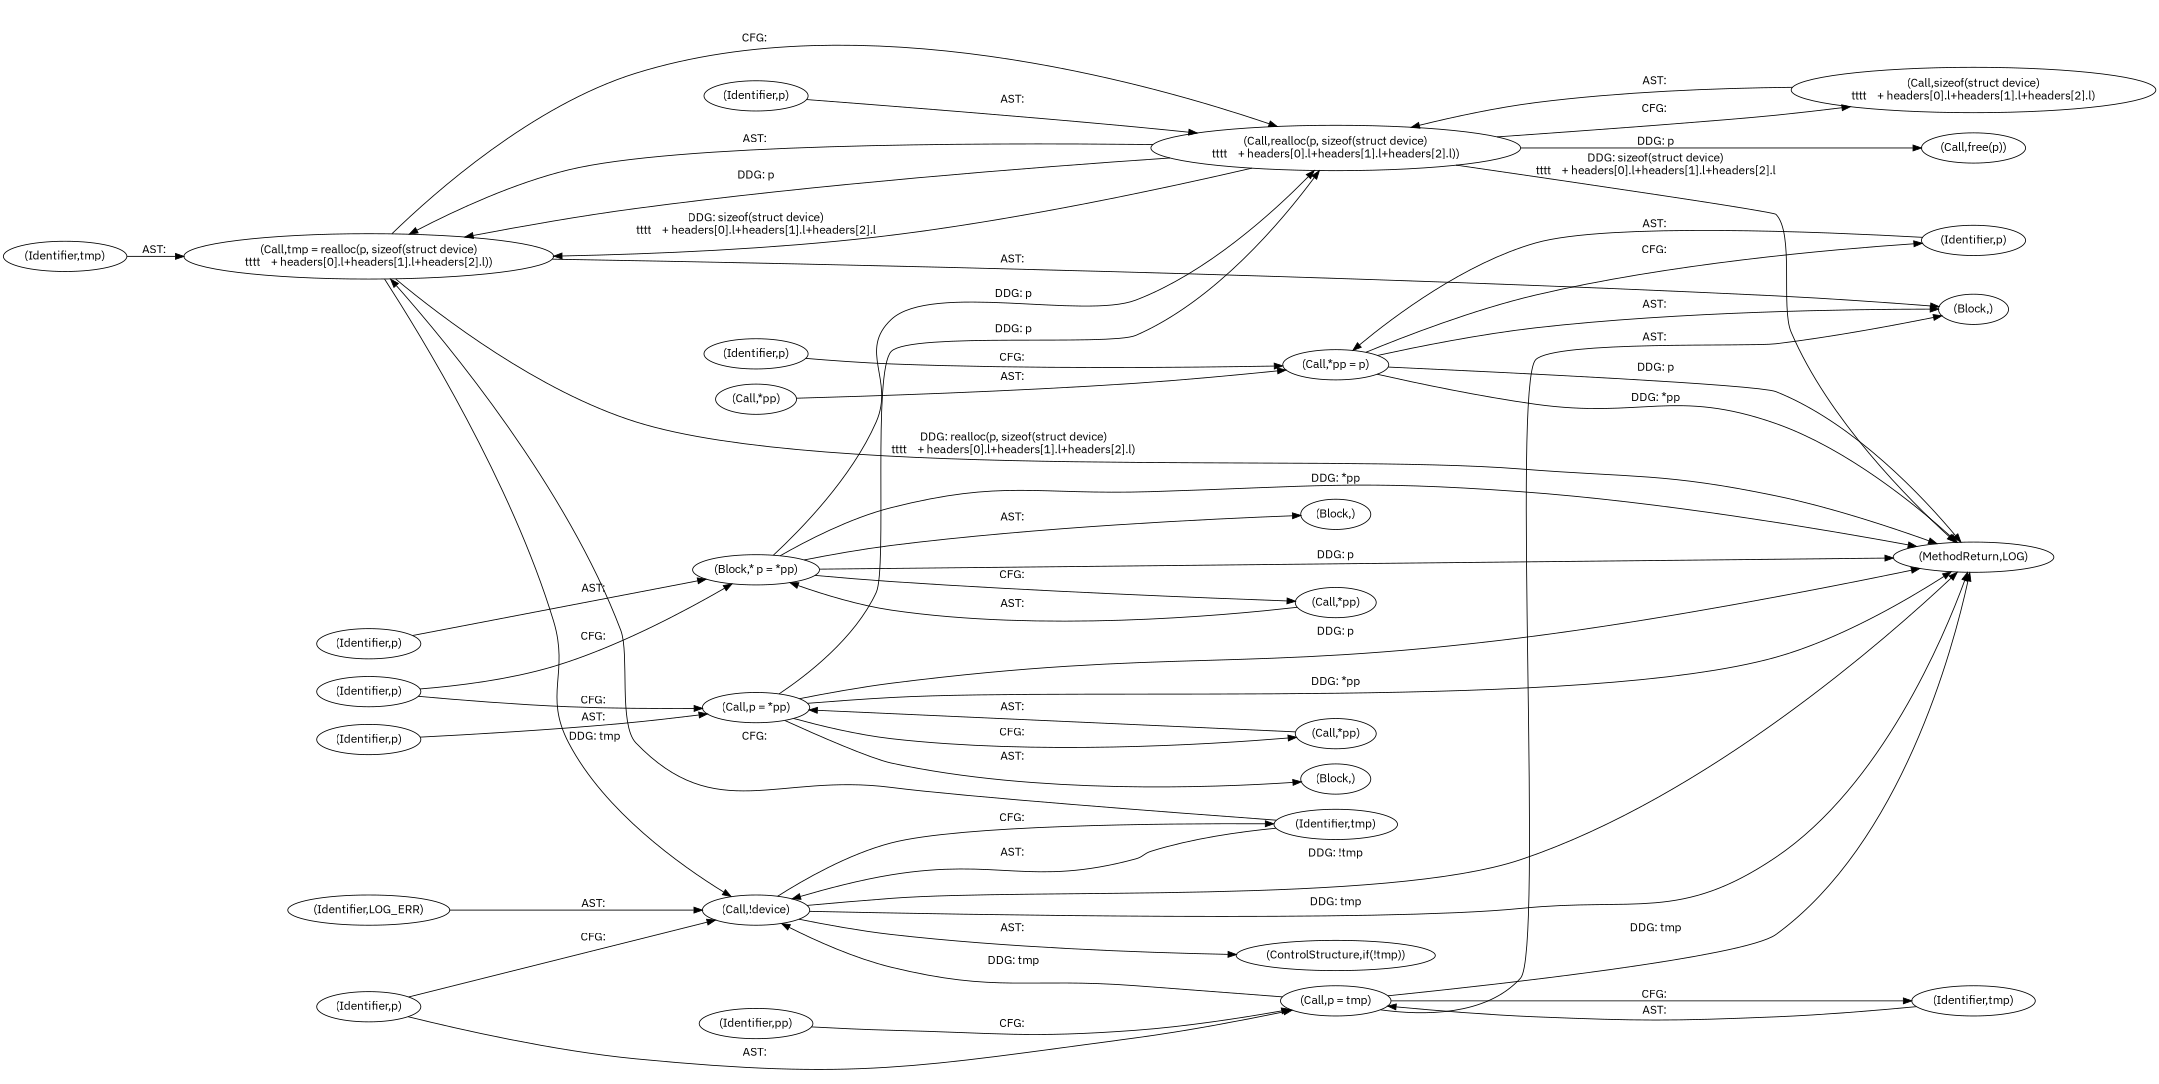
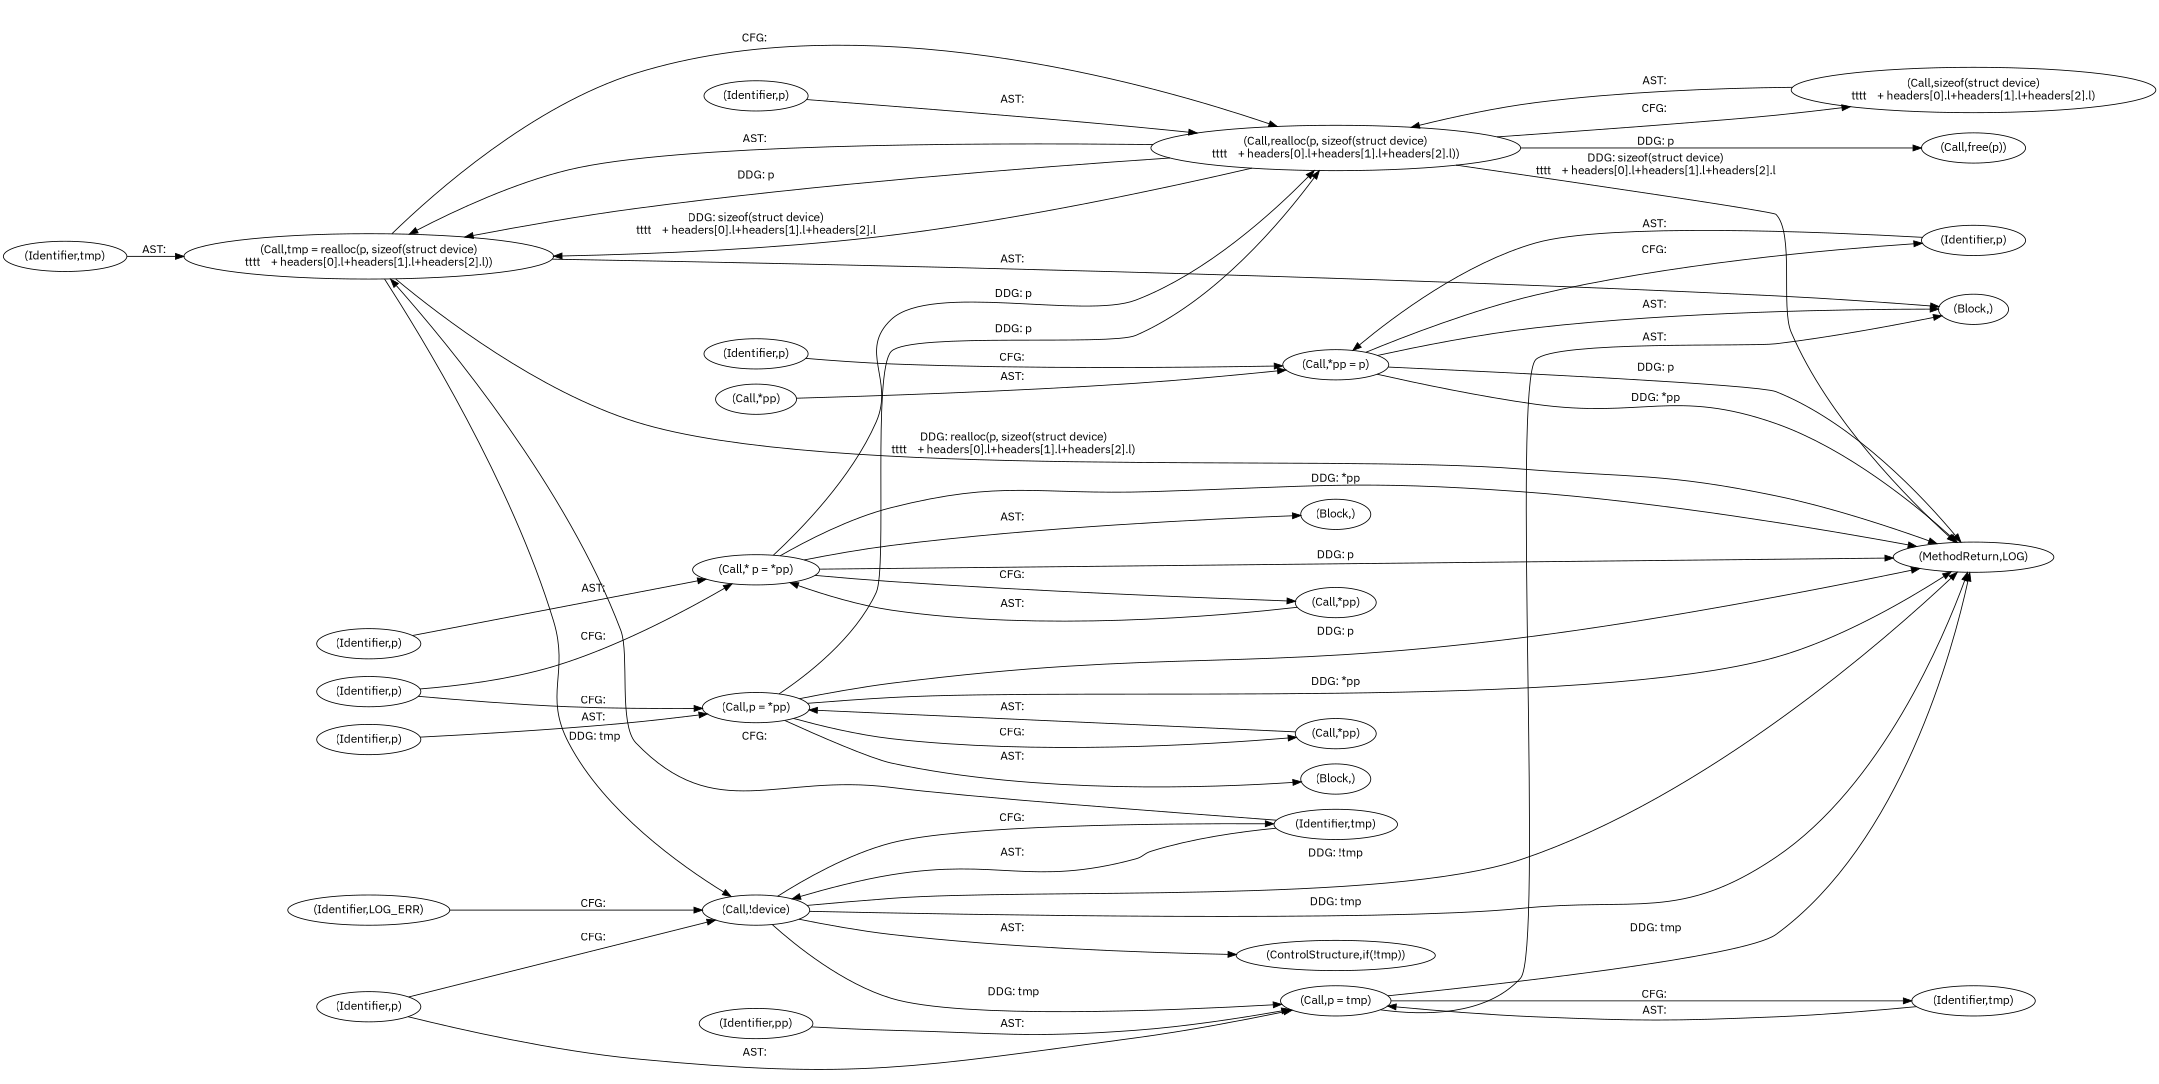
  digraph {
    fontname="IBM Plex Sans"
    rankdir=LR
    node [fontname="IBM Plex Sans"]
    edge [fontname="IBM Plex Sans"]
    n1 [label="(Call,tmp = realloc(p, sizeof(struct device)\n\t\t\t\t    + headers[0].l+headers[1].l+headers[2].l))"]
    n2 [label="(Call,realloc(p, sizeof(struct device)\n\t\t\t\t    + headers[0].l+headers[1].l+headers[2].l))"]
    n3 [label="(Call,!device)"]
    n4 [label="(MethodReturn,LOG)"]
    n5 [label="(Block,)"]
    n6 [label="(Call,free(p))"]
    n7 [label="(Call,sizeof(struct device)\n\t\t\t\t    + headers[0].l+headers[1].l+headers[2].l)"]
    n8 [label="(Call,p = tmp)"]
    n9 [label="(Identifier,tmp)"]
    n10 [label="(ControlStructure,if(!tmp))"]
-   n11 [label="(Block,* p = *pp)"]
+   n11 [label="(Call,* p = *pp)"]
    n12 [label="(Block,)"]
    n13 [label="(Call,*pp)"]
    n14 [label="(Call,p = *pp)"]
    n15 [label="(Block,)"]
    n16 [label="(Call,*pp)"]
    n17 [label="(Identifier,tmp)"]
    n18 [label="(Call,*pp = p)"]
    n19 [label="(Identifier,p)"]
    n20 [label="(Identifier,p)"]
    n21 [label="(Identifier,p)"]
    n22 [label="(Call,*pp)"]
    n23 [label="(Identifier,p)"]
    n24 [label="(Identifier,p)"]
    n25 [label="(Identifier,tmp)"]
    n26 [label="(Identifier,pp)"]
    n27 [label="(Identifier,p)"]
    n28 [label="(Identifier,LOG_ERR)"]
    n29 [label="(Identifier,p)"]
    n1 -> n2 [label="CFG: "]
    n1 -> n3 [label="DDG: tmp"]
    n1 -> n4 [label="DDG: realloc(p, sizeof(struct device)\n\t\t\t\t    + headers[0].l+headers[1].l+headers[2].l)"]
    n1 -> n5 [label="AST: "]
    n2 -> n1 [label="AST: "]
    n2 -> n1 [label="DDG: p"]
    n2 -> n1 [label="DDG: sizeof(struct device)\n\t\t\t\t    + headers[0].l+headers[1].l+headers[2].l"]
    n2 -> n4 [label="DDG: sizeof(struct device)\n\t\t\t\t    + headers[0].l+headers[1].l+headers[2].l"]
    n2 -> n6 [label="DDG: p"]
    n2 -> n7 [label="CFG: "]
    n3 -> n4 [label="DDG: !tmp"]
    n3 -> n4 [label="DDG: tmp"]
-   n8 -> n3 [label="DDG: tmp"]
+   n3 -> n8 [label="DDG: tmp"]
    n3 -> n9 [label="CFG: "]
    n3 -> n10 [label="AST: "]
    n7 -> n2 [label="AST: "]
    n8 -> n4 [label="DDG: tmp"]
    n8 -> n5 [label="AST: "]
    n8 -> n17 [label="CFG: "]
    n9 -> n1 [label="CFG: "]
    n9 -> n3 [label="AST: "]
    n11 -> n2 [label="DDG: p"]
    n11 -> n4 [label="DDG: *pp"]
    n11 -> n4 [label="DDG: p"]
    n11 -> n12 [label="AST: "]
    n11 -> n13 [label="CFG: "]
    n13 -> n11 [label="AST: "]
    n14 -> n2 [label="DDG: p"]
    n14 -> n4 [label="DDG: *pp"]
    n14 -> n4 [label="DDG: p"]
    n14 -> n15 [label="AST: "]
    n14 -> n16 [label="CFG: "]
    n16 -> n14 [label="AST: "]
    n17 -> n8 [label="AST: "]
    n18 -> n4 [label="DDG: *pp"]
    n18 -> n4 [label="DDG: p"]
    n18 -> n5 [label="AST: "]
    n18 -> n19 [label="CFG: "]
    n19 -> n18 [label="AST: "]
    n20 -> n18 [label="CFG: "]
    n21 -> n11 [label="AST: "]
    n22 -> n18 [label="AST: "]
    n23 -> n2 [label="AST: "]
    n24 -> n3 [label="CFG: "]
    n24 -> n8 [label="AST: "]
    n25 -> n1 [label="AST: "]
-   n26 -> n8 [label="CFG: "]
+   n26 -> n8 [label="AST: "]
    n27 -> n14 [label="AST: "]
-   n28 -> n3 [label="AST: "]
+   n28 -> n3 [label="CFG: "]
    n29 -> n11 [label="CFG: "]
    n29 -> n14 [label="CFG: "]
  }
